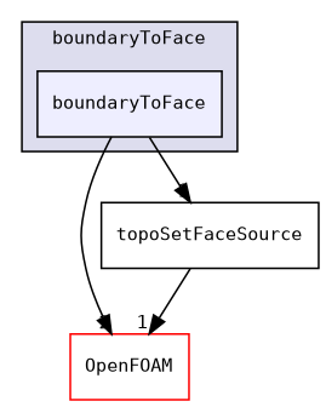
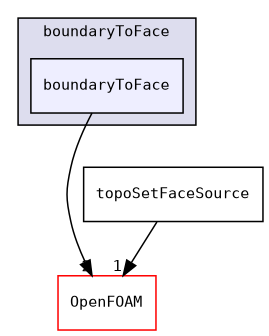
  digraph {
    compound=true
    fontname="DejaVu Sans Mono"
    node [fontname="DejaVu Sans Mono" fontsize=10 shape=box]
    edge [fontname="DejaVu Sans Mono" headlabel=1 labeldistance=1.5 labelfontname=Helvetica labelfontsize=10]
    n1 [fillcolor="#eeeeff" label=boundaryToFace pencolor=black style=filled]
    n2 [color=red label=OpenFOAM]
    n3 [label=topoSetFaceSource]
    subgraph cluster_1 {
      bgcolor="#ddddee"
      fontsize=10
      label=boundaryToFace
      pencolor=black
      n1
    }
    n1 -> n2 [headlabel=2]
-   n1 -> n3
    n3 -> n2
  }
